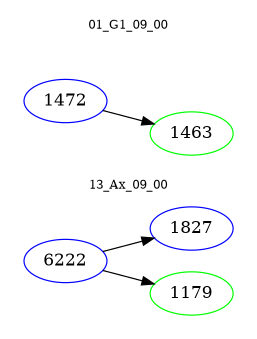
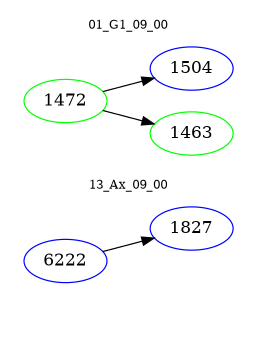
  digraph {
    rankdir=LR
    node [color=blue]
    edge [color=black]
    n1 [label=6222]
-   n2 [color=green label=1179]
    n3 [label=1827]
-   n4 [label=1472]
+   n4 [color=green label=1472]
    n5 [color=green label=1463]
+   n6 [label=1504]
    subgraph cluster_1 {
      color=white
      fontsize=10
      label="13_Ax_09_00"
      n1
-     n2
      n3
    }
    subgraph cluster_2 {
      color=white
      fontsize=10
      label="01_G1_09_00"
      n4
      n5
+     n6
    }
-   n1 -> n2
    n1 -> n3
    n4 -> n5
+   n4 -> n6
  }
